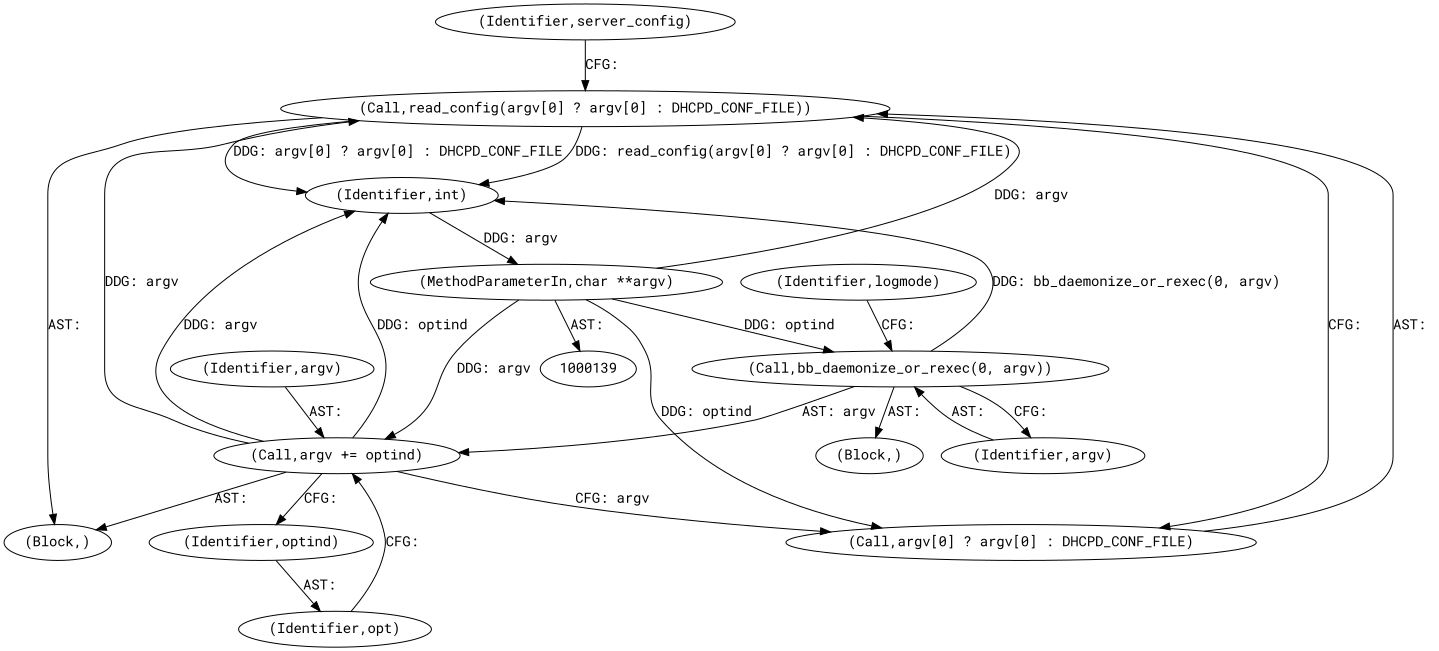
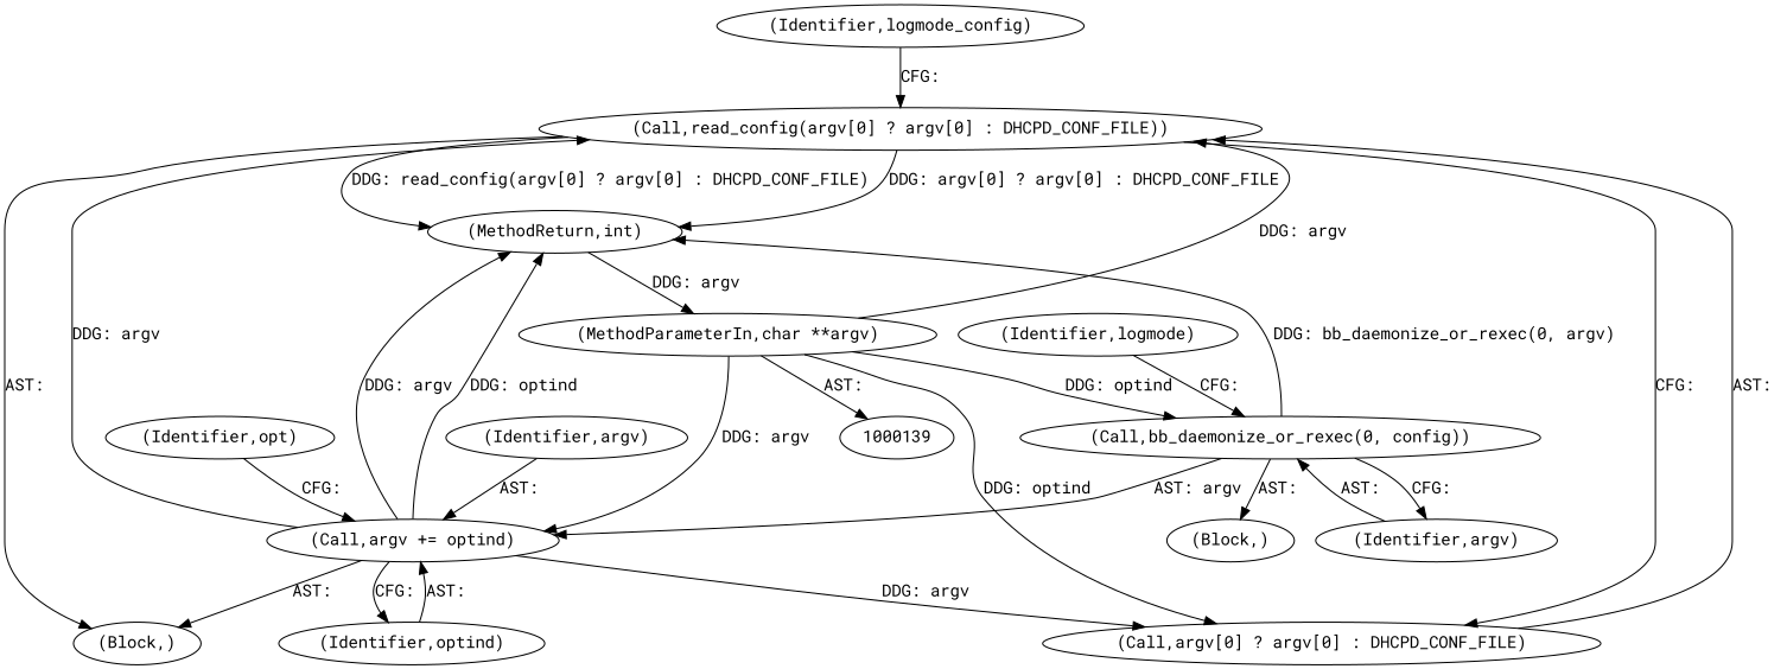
  digraph {
    fontname="Roboto Mono"
    node [fontname="Roboto Mono"]
    edge [fontname="Roboto Mono"]
    n1 [label="(Call,read_config(argv[0] ? argv[0] : DHCPD_CONF_FILE))"]
    n2 [label="(Block,)"]
-   n3 [label="(Identifier,int)"]
+   n3 [label="(MethodReturn,int)"]
    n4 [label="(Call,argv[0] ? argv[0] : DHCPD_CONF_FILE)"]
    n5 [label="(MethodParameterIn,char **argv)"]
    n6 [label="(Call,argv += optind)"]
-   n7 [label="(Call,bb_daemonize_or_rexec(0, argv))"]
+   n7 [label="(Call,bb_daemonize_or_rexec(0, config))"]
    1000139
    n9 [label="(Identifier,optind)"]
    n10 [label="(Block,)"]
    n11 [label="(Identifier,argv)"]
    n12 [label="(Identifier,logmode)"]
    n13 [label="(Identifier,argv)"]
-   n14 [label="(Identifier,server_config)"]
+   n14 [label="(Identifier,logmode_config)"]
    n15 [label="(Identifier,opt)"]
    n1 -> n2 [label="AST: "]
    n1 -> n3 [label="DDG: argv[0] ? argv[0] : DHCPD_CONF_FILE"]
    n1 -> n3 [label="DDG: read_config(argv[0] ? argv[0] : DHCPD_CONF_FILE)"]
    n1 -> n4 [label="CFG: "]
    n3 -> n5 [label="DDG: argv"]
    n4 -> n1 [label="AST: "]
    n5 -> n1 [label="DDG: argv"]
    n5 -> n4 [label="DDG: optind"]
    n5 -> n6 [label="DDG: argv"]
    n5 -> n7 [label="DDG: optind"]
    n5 -> 1000139 [label="AST: "]
    n6 -> n1 [label="DDG: argv"]
    n6 -> n2 [label="AST: "]
    n6 -> n3 [label="DDG: optind"]
    n6 -> n3 [label="DDG: argv"]
-   n6 -> n4 [label="CFG: argv"]
+   n6 -> n4 [label="DDG: argv"]
    n6 -> n9 [label="CFG: "]
    n7 -> n3 [label="DDG: bb_daemonize_or_rexec(0, argv)"]
    n7 -> n6 [label="AST: argv"]
    n7 -> n10 [label="AST: "]
    n7 -> n11 [label="CFG: "]
-   n9 -> n15 [label="AST: "]
+   n9 -> n6 [label="AST: "]
    n11 -> n7 [label="AST: "]
    n12 -> n7 [label="CFG: "]
    n13 -> n6 [label="AST: "]
    n14 -> n1 [label="CFG: "]
    n15 -> n6 [label="CFG: "]
  }
